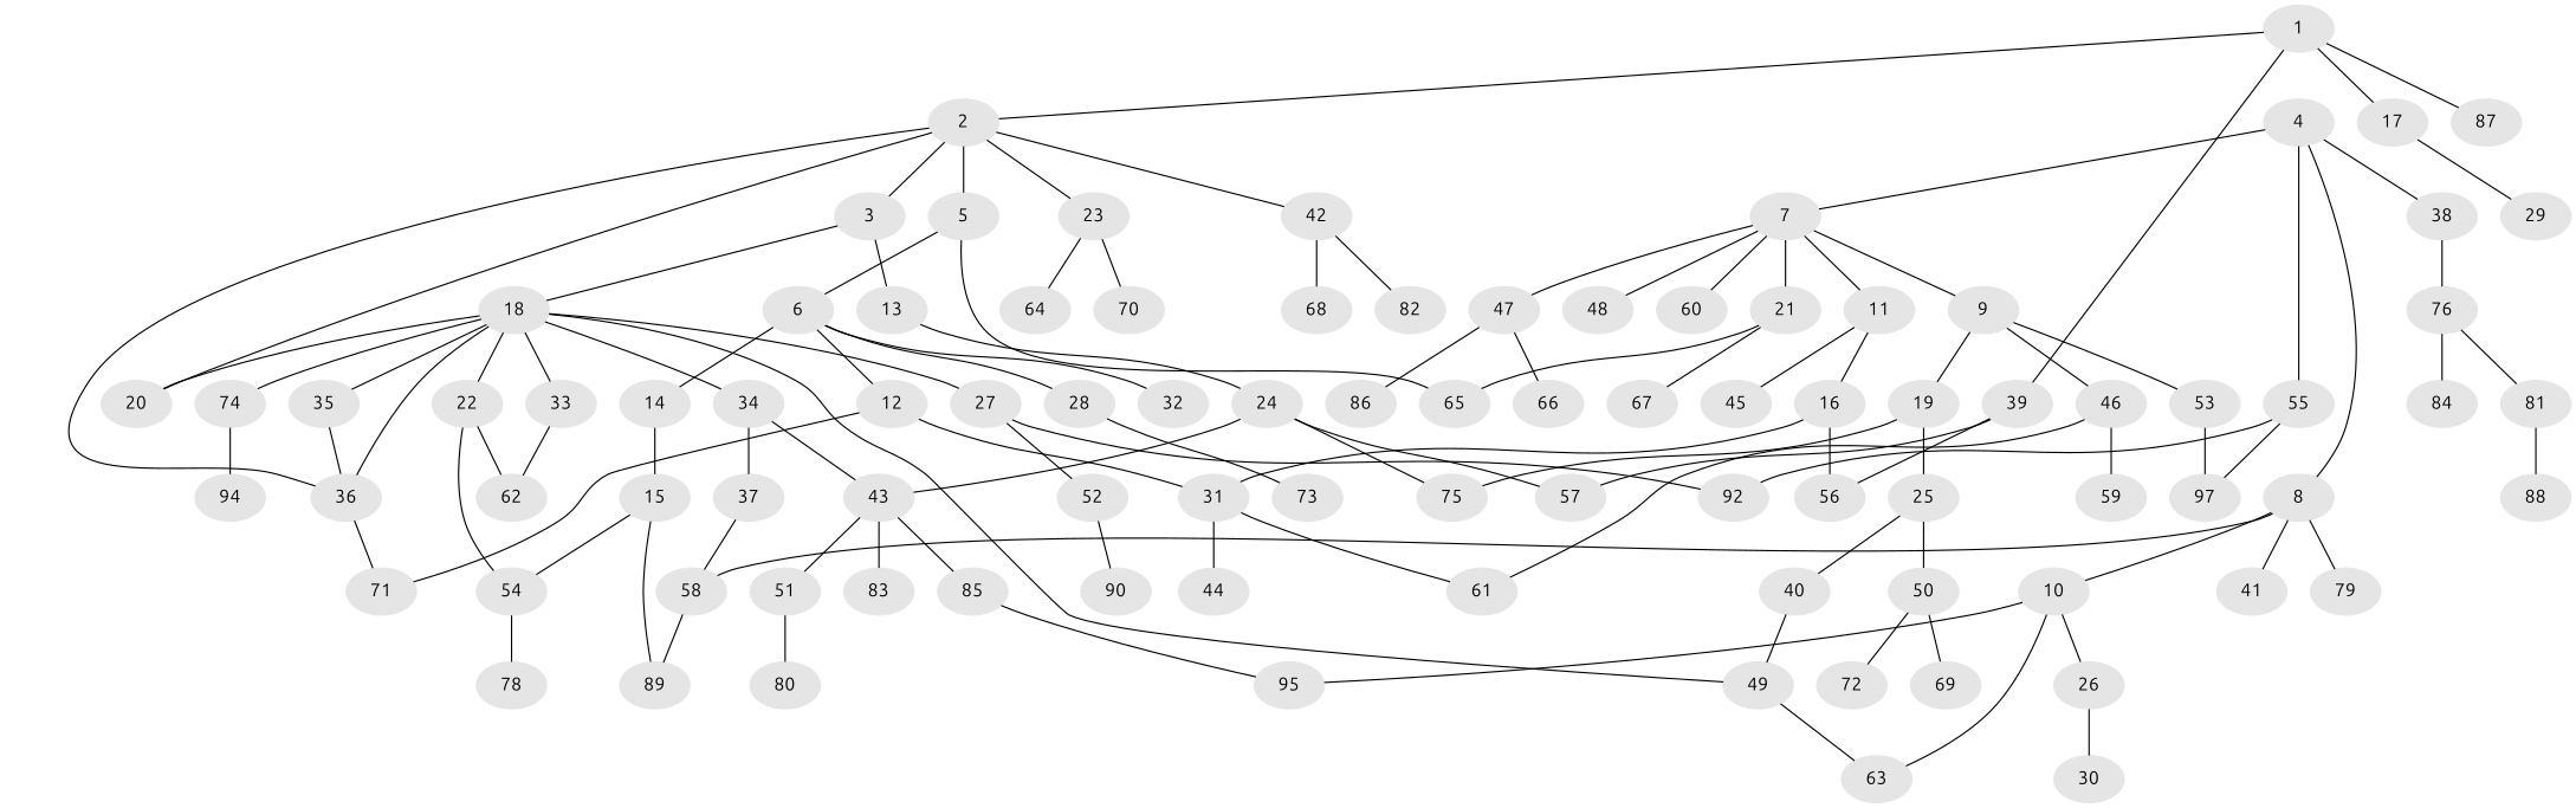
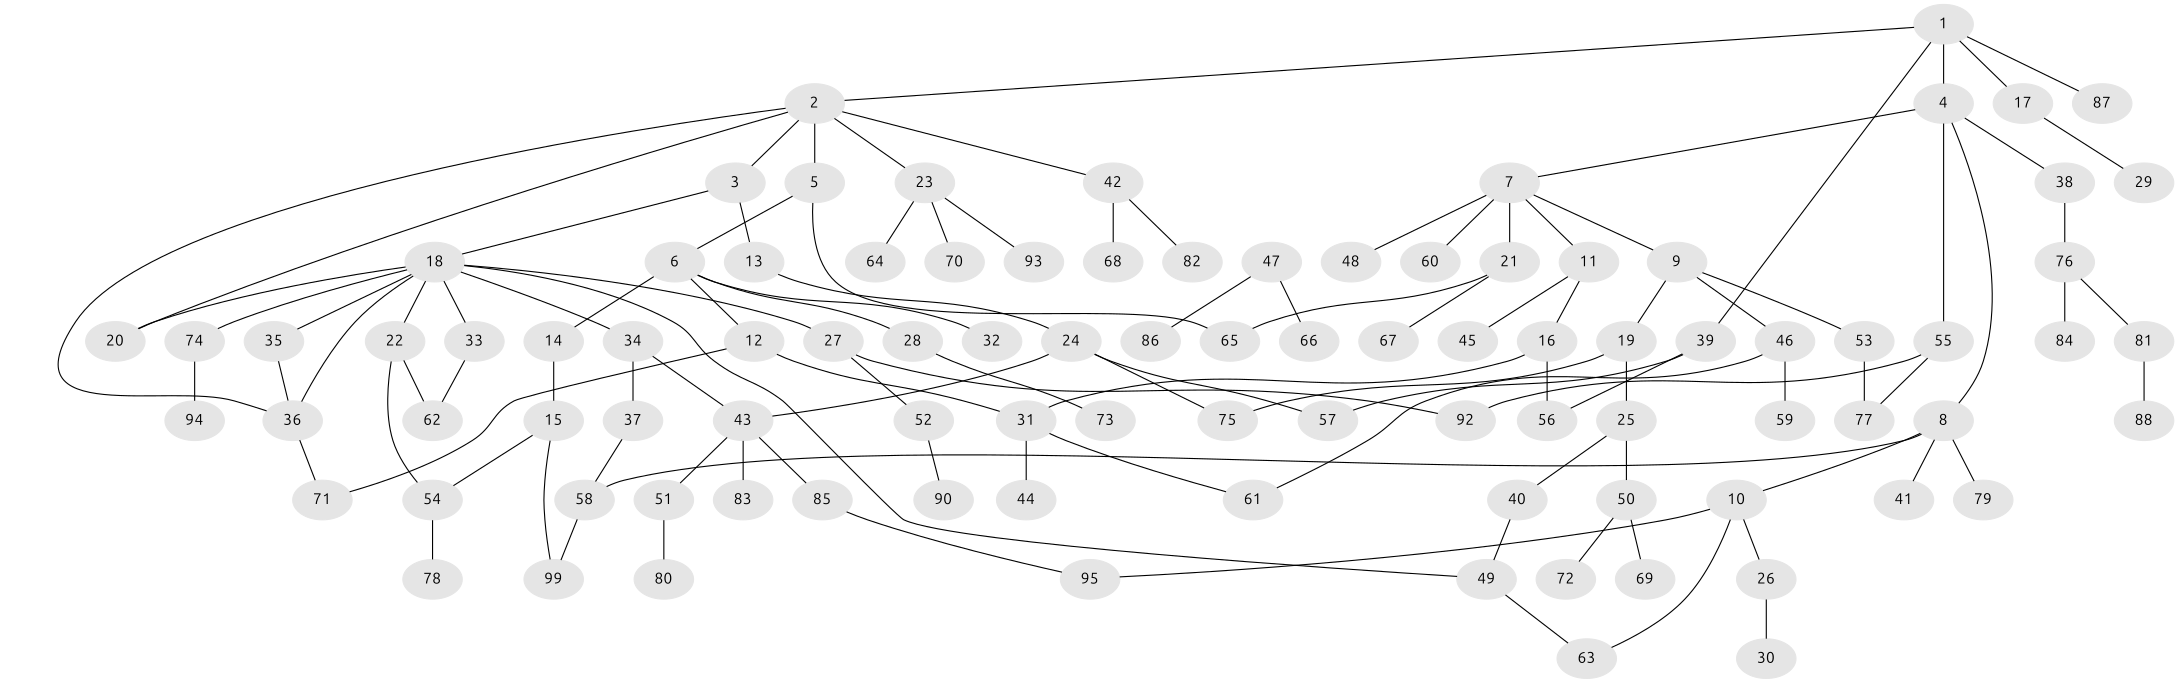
  graph {
    fontname=Ubuntu
    node [color=gray90 fontname=Ubuntu style=filled]
    edge [fontname=Ubuntu]
    1
    2
    4
    17
    39
    87
    3
    5
    20
    23
    36
    42
    7
    8
    38
    55
    29
    56
    57
    13
    18
    6
    65
    64
    70
+   93
    71
    82
    68
    24
    22
    27
    33
    34
    35
    49
    74
    9
    11
    21
    47
    48
    60
    10
    41
    58
    79
    76
    92
-   77 [label=97]
+   77
    12
    14
    28
    32
    31
    15
    73
    19
    46
    53
    16
    45
    67
    66
    86
    26
    63
    n68 [label=95]
-   89
+   89 [label=99]
    25
    75
    61
    59
    30
    44
    43
    54
    78
    62
    52
    37
    94
    40
    50
    83
    85
    51
    69
    72
    90
    81
    84
    80
    88
    1 -- 2
+   1 -- 4
    1 -- 17
    1 -- 39
    1 -- 87
    2 -- 3
    2 -- 5
    2 -- 20
    2 -- 23
    2 -- 36
    2 -- 42
    4 -- 7
    4 -- 8
    4 -- 38
    4 -- 55
    17 -- 29
    39 -- 56
    39 -- 57
    3 -- 13
    3 -- 18
    5 -- 6
    5 -- 65
    23 -- 64
    23 -- 70
+   23 -- 93
    36 -- 71
    42 -- 82
    42 -- 68
    7 -- 9
    7 -- 11
    7 -- 21
-   7 -- 47
    7 -- 48
    7 -- 60
    8 -- 10
    8 -- 41
    8 -- 58
    8 -- 79
    38 -- 76
    55 -- 92
    55 -- 77
    13 -- 24
    18 -- 20
    18 -- 36
    18 -- 22
    18 -- 27
    18 -- 33
    18 -- 34
    18 -- 35
    18 -- 49
    18 -- 74
    6 -- 12
    6 -- 14
    6 -- 28
    6 -- 32
    24 -- 57
    24 -- 75
    24 -- 43
    22 -- 54
    22 -- 62
    27 -- 92
    27 -- 52
    33 -- 62
    34 -- 43
    34 -- 37
    35 -- 36
    49 -- 63
    74 -- 94
    9 -- 19
    9 -- 46
    9 -- 53
    11 -- 16
    11 -- 45
    21 -- 65
    21 -- 67
    47 -- 66
    47 -- 86
    10 -- 26
    10 -- 63
    10 -- n68
    58 -- 89
    76 -- 81
    76 -- 84
    12 -- 71
    12 -- 31
    14 -- 15
    28 -- 73
    31 -- 61
    31 -- 44
    15 -- 89
    15 -- 54
    19 -- 25
    19 -- 75
    46 -- 61
    46 -- 59
    53 -- 77
    16 -- 56
    16 -- 31
    26 -- 30
    25 -- 40
    25 -- 50
    43 -- 83
    43 -- 85
    43 -- 51
    54 -- 78
    52 -- 90
    37 -- 58
    40 -- 49
    50 -- 69
    50 -- 72
    85 -- n68
    51 -- 80
    81 -- 88
  }
